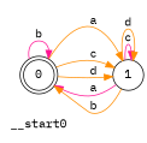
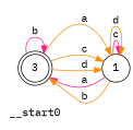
  digraph {
    rankdir=LR
    fontname="IBM Plex Mono"
    node [fontname="IBM Plex Mono" color=black fillcolor=white]
    edge [color=darkorange fontname="IBM Plex Mono"]
    __start0 [shape=none color="" fillcolor=""]
-   n2 [label=0 shape=doublecircle style="rounded,filled"]
+   n2 [label=3 shape=doublecircle style="rounded,filled"]
    n3 [label=1 shape=circle style=filled]
    n2 -> n2 [label=b color=deeppink]
    n2 -> n3 [label=a]
    n2 -> n3 [label=c]
    n2 -> n3 [label=d]
    n3 -> n2 [label=a color=deeppink]
    n3 -> n2 [label=b]
    n3 -> n3 [label=c color=deeppink]
    n3 -> n3 [label=d]
  }
